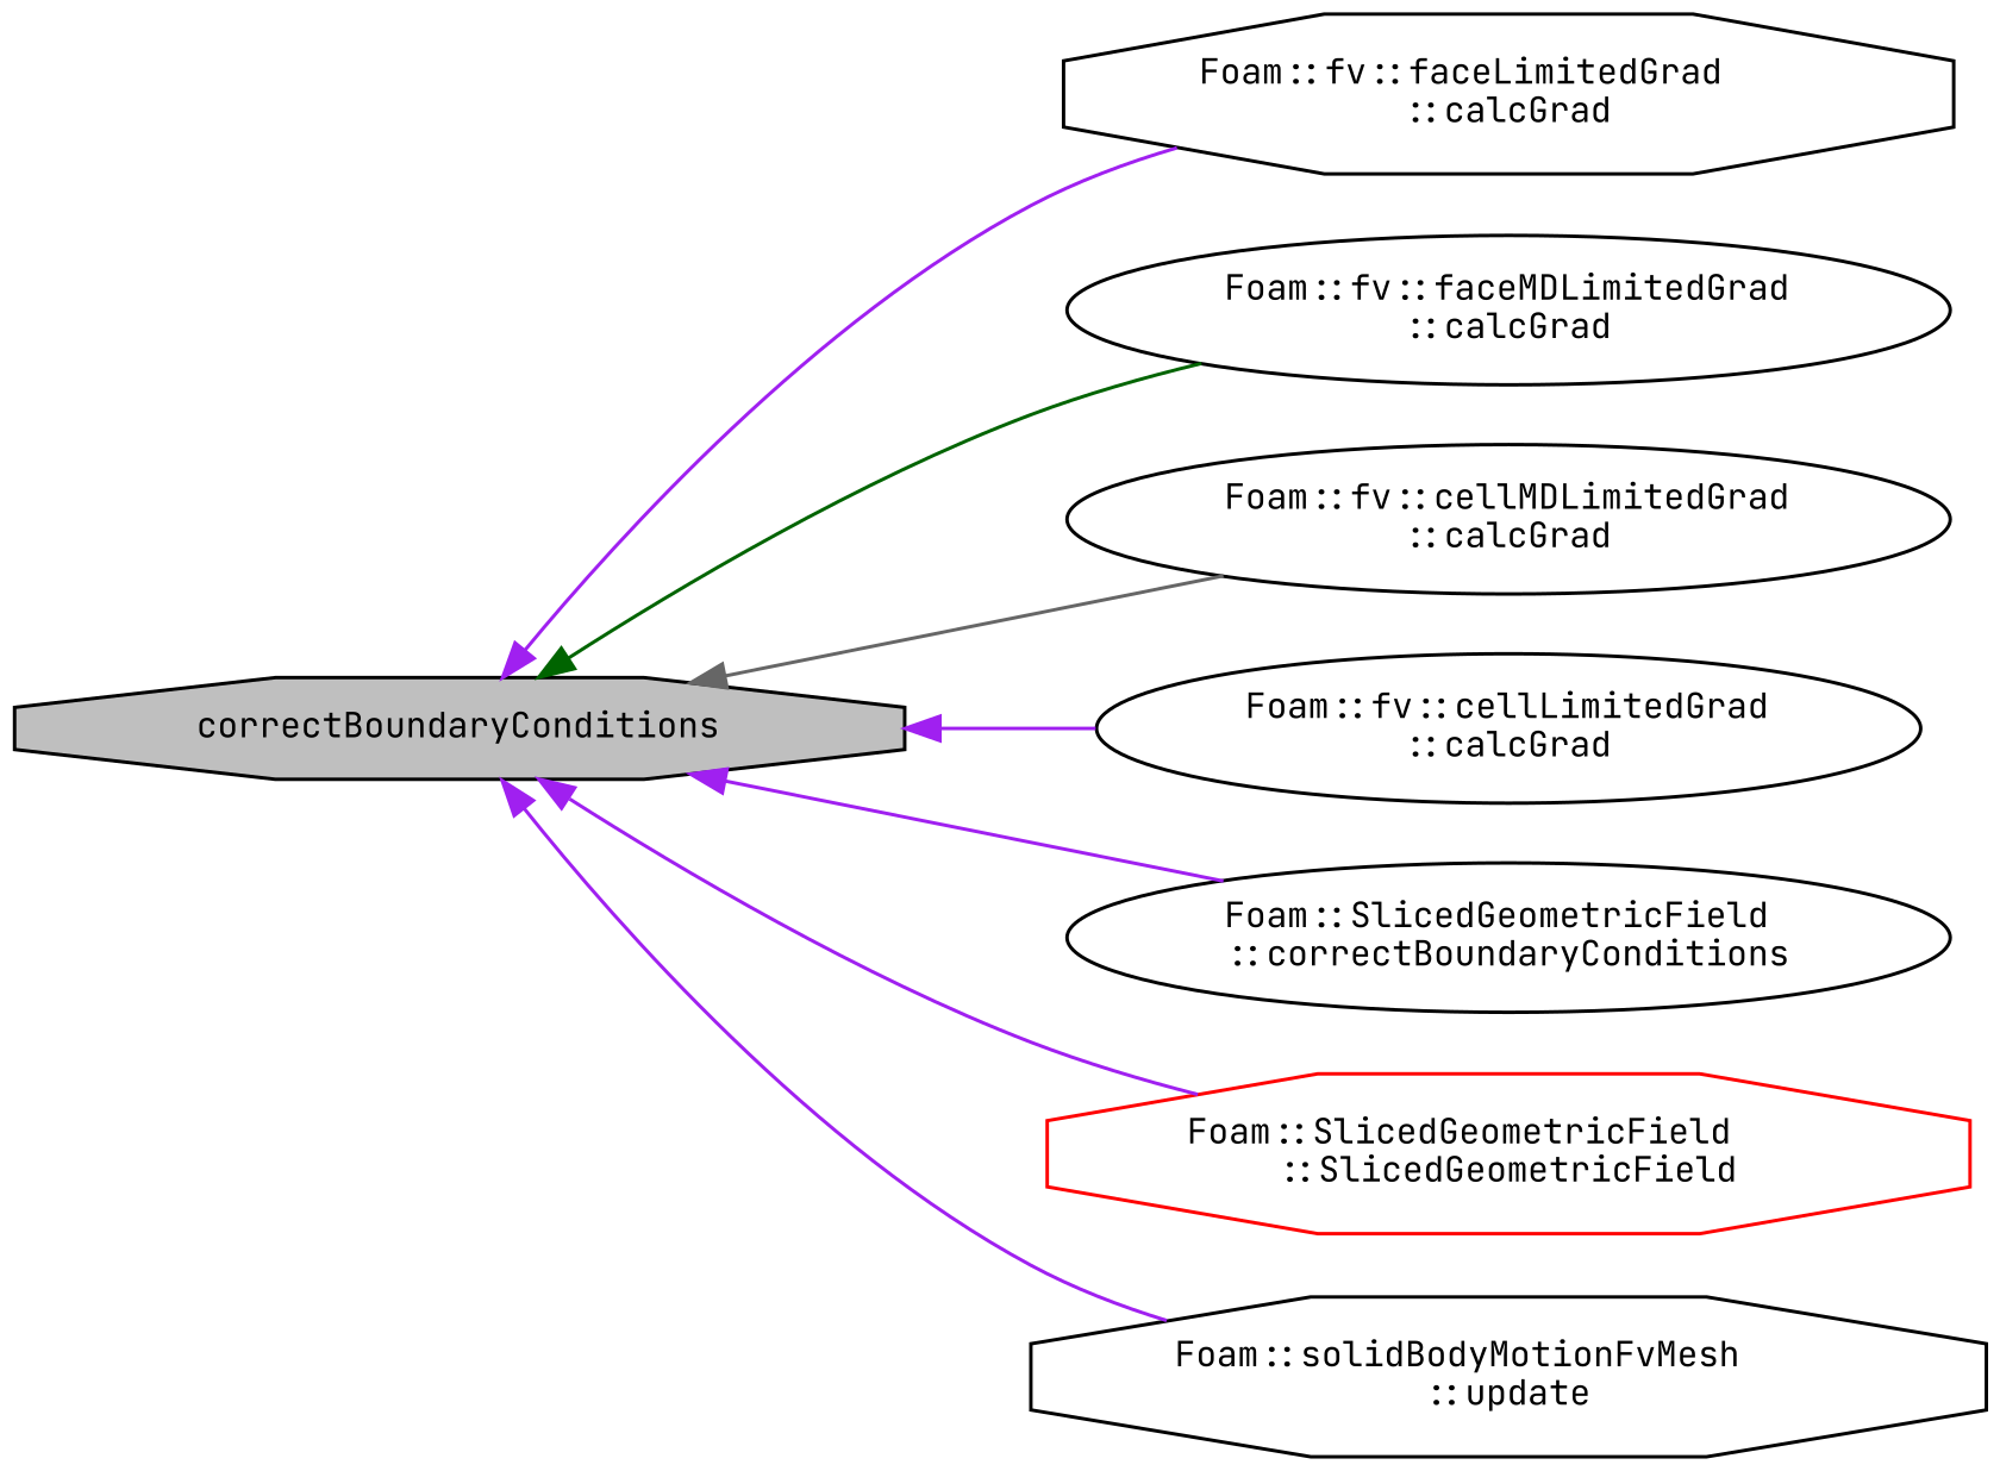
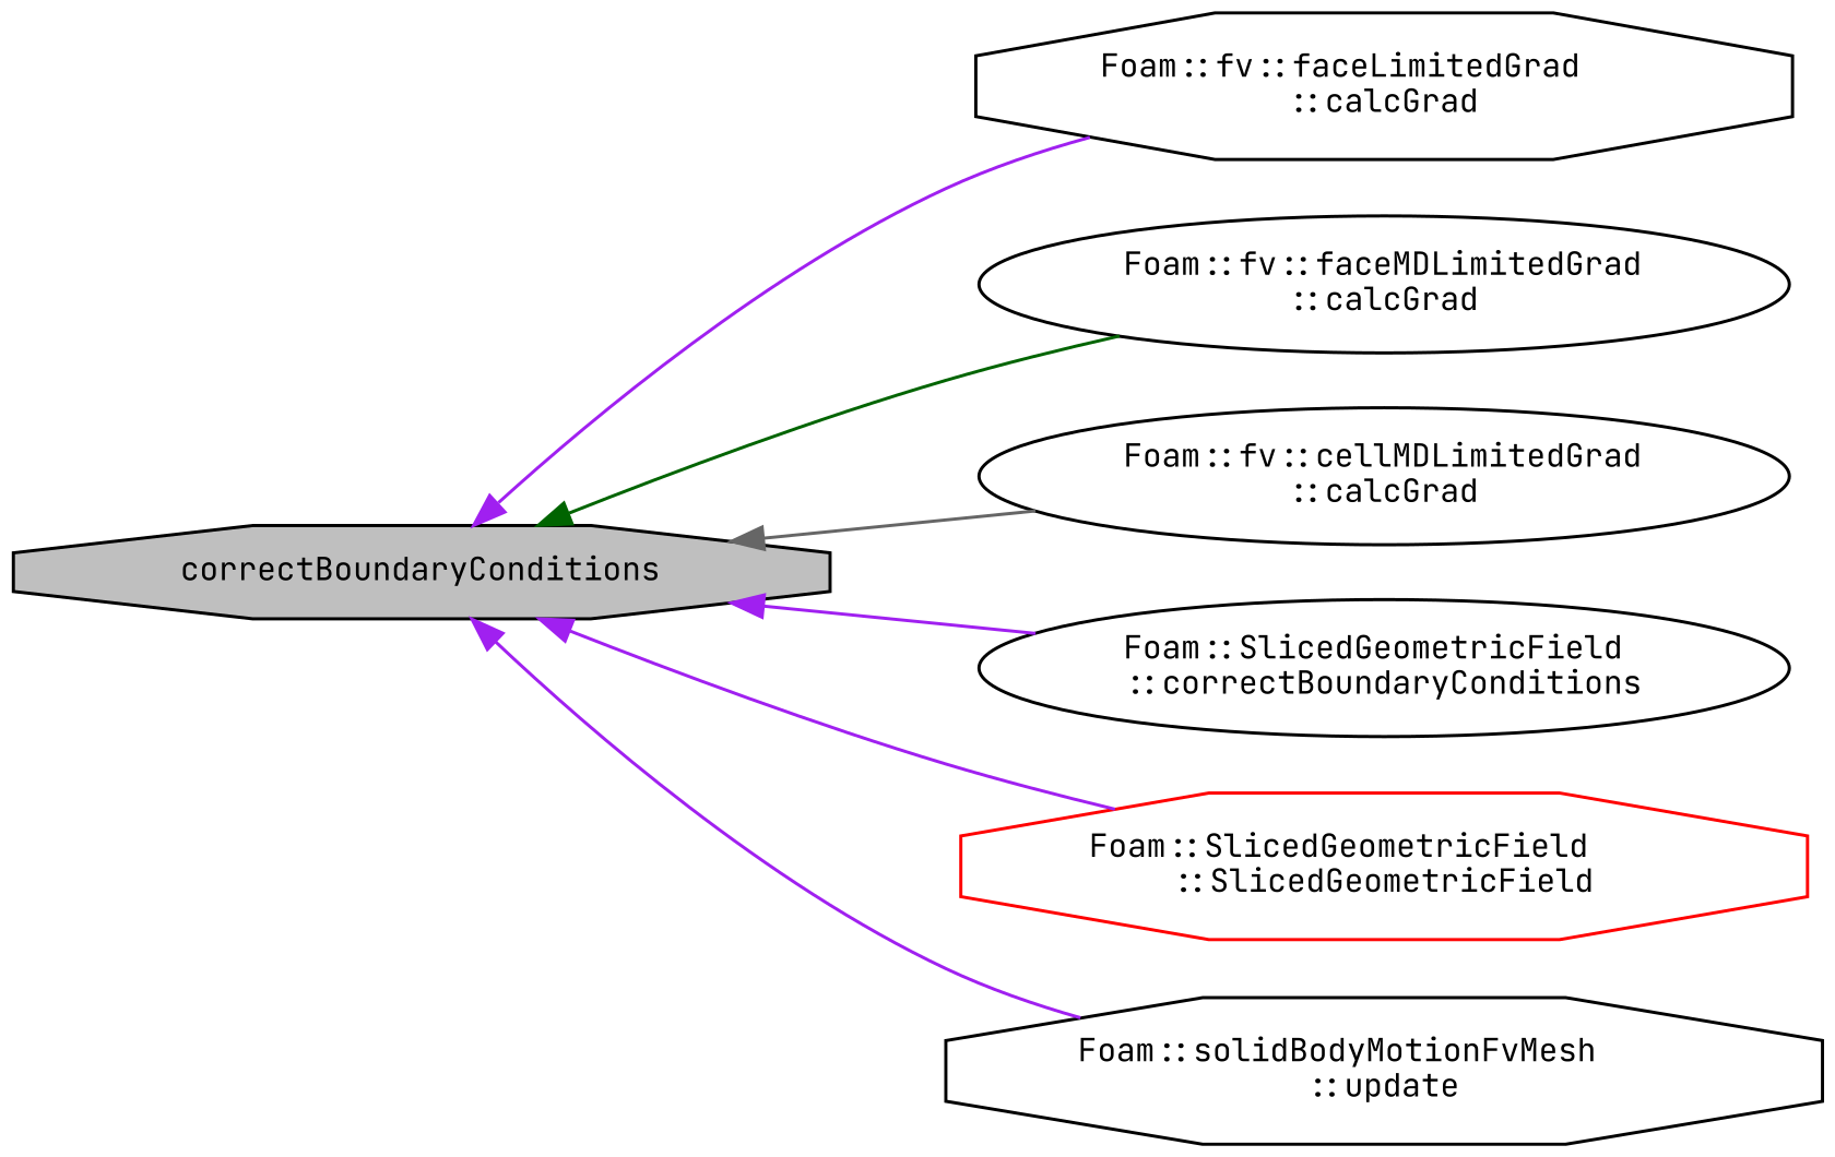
  digraph {
    fontname="JetBrains Mono"
    rankdir=LR
    node [color=black fontname="JetBrains Mono" fontsize=10 shape=octagon]
    edge [color=purple dir=back fontname="JetBrains Mono" fontsize=10 labelfontname=Helvetica labelfontsize=10 style=solid]
    n1 [fillcolor=grey75 fontcolor=black height=0.2 label=correctBoundaryConditions style=filled width=0.4]
    n2 [height=0.2 label="Foam::fv::faceLimitedGrad\l::calcGrad" width=0.4]
    n3 [height=0.2 label="Foam::fv::faceMDLimitedGrad\l::calcGrad" shape=ellipse width=0.4]
    n4 [height=0.2 label="Foam::fv::cellMDLimitedGrad\l::calcGrad" shape=ellipse width=0.4]
-   n5 [height=0.2 label="Foam::fv::cellLimitedGrad\l::calcGrad" shape=ellipse width=0.4]
    n6 [height=0.2 label="Foam::SlicedGeometricField\l::correctBoundaryConditions" shape=ellipse width=0.4]
    n7 [color=red height=0.2 label="Foam::SlicedGeometricField\l::SlicedGeometricField" width=0.4]
    n8 [height=0.2 label="Foam::solidBodyMotionFvMesh\l::update" width=0.4]
    n1 -> n2
    n1 -> n3 [color=darkgreen]
    n1 -> n4 [color=gray40]
-   n1 -> n5
    n1 -> n6
    n1 -> n7
    n1 -> n8
  }
